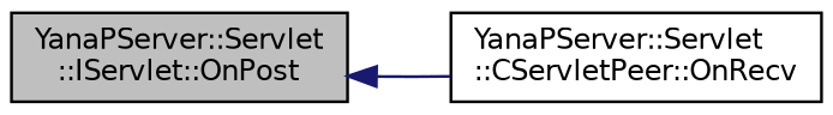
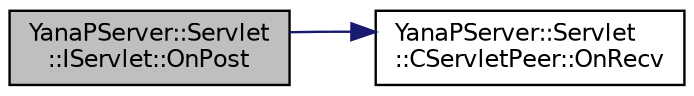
  digraph {
    rankdir=LR
    node [color=black fontname=Helvetica fontsize=10 shape=record style=filled]
    n1 [fillcolor=grey75 fontcolor=black height=0.2 label="YanaPServer::Servlet\l::IServlet::OnPost" width=0.4]
    n2 [fillcolor=white height=0.2 label="YanaPServer::Servlet\l::CServletPeer::OnRecv" width=0.4]
-   n1 -> n2 [color=midnightblue dir=back fontname=Helvetica fontsize=10 labelfontname=Helvetica labelfontsize=10 style=solid]
+   n2 -> n1 [color=midnightblue dir=back fontname=Helvetica fontsize=10 labelfontname=Helvetica labelfontsize=10 style=solid]
  }
